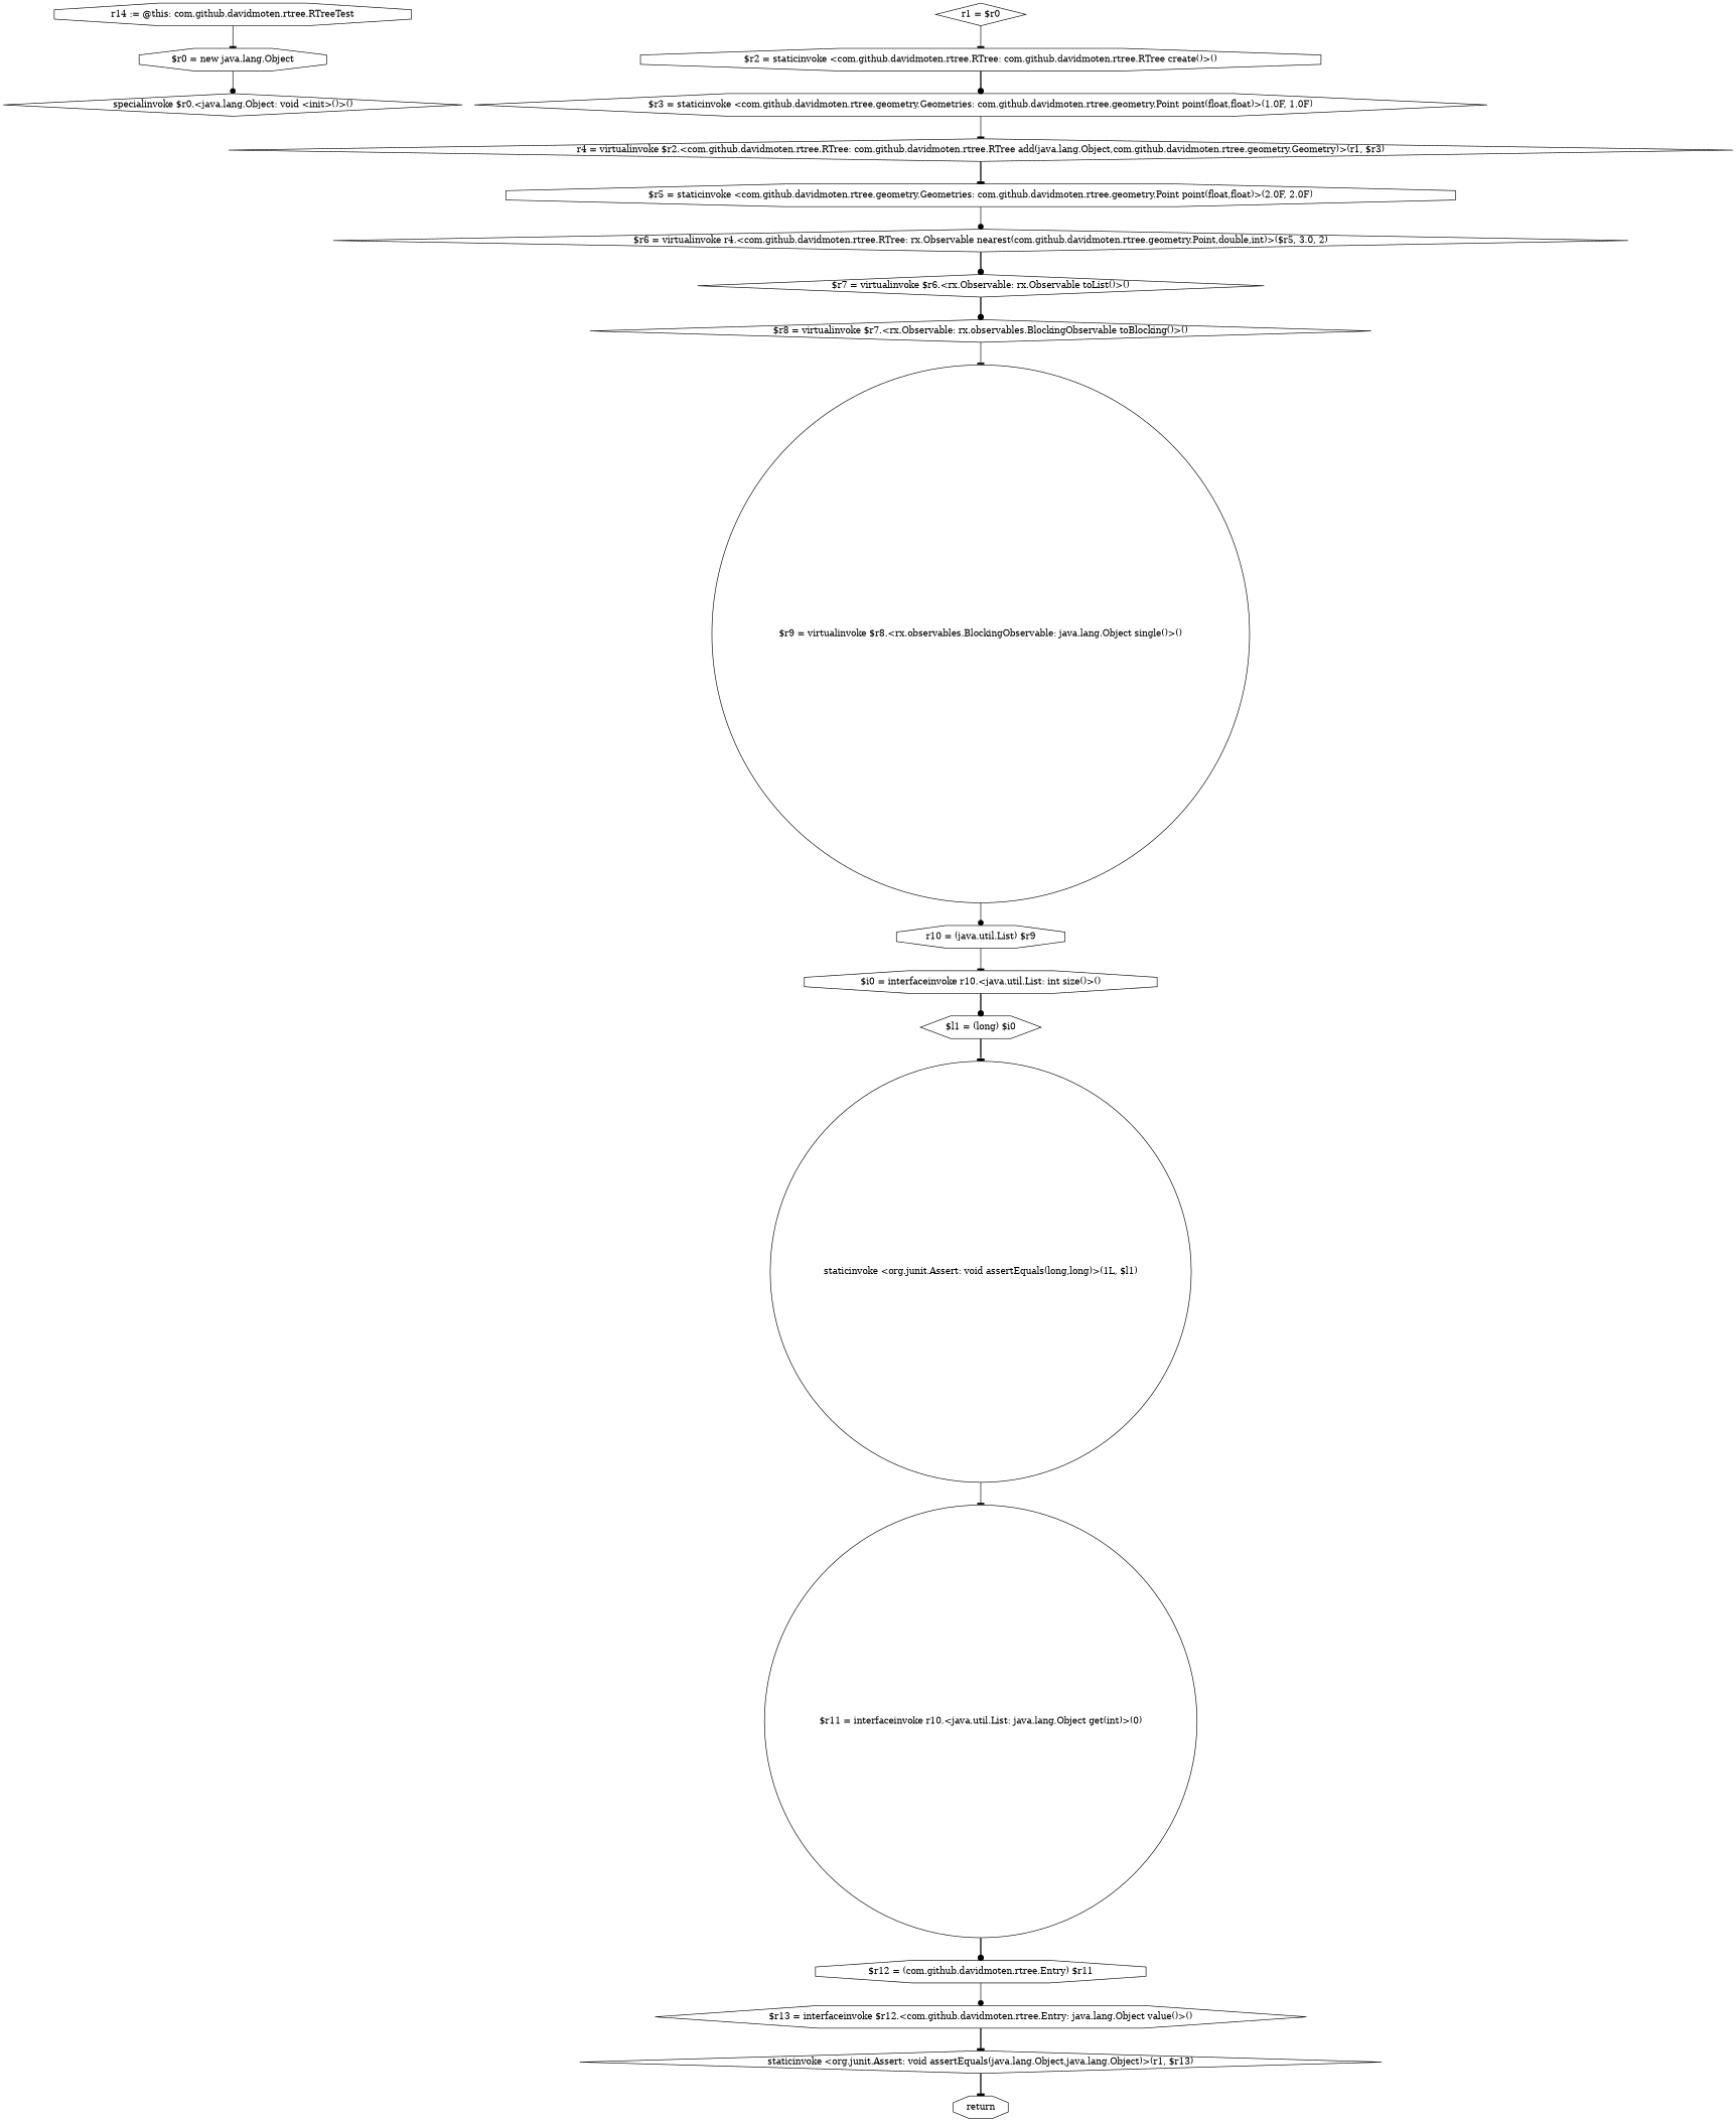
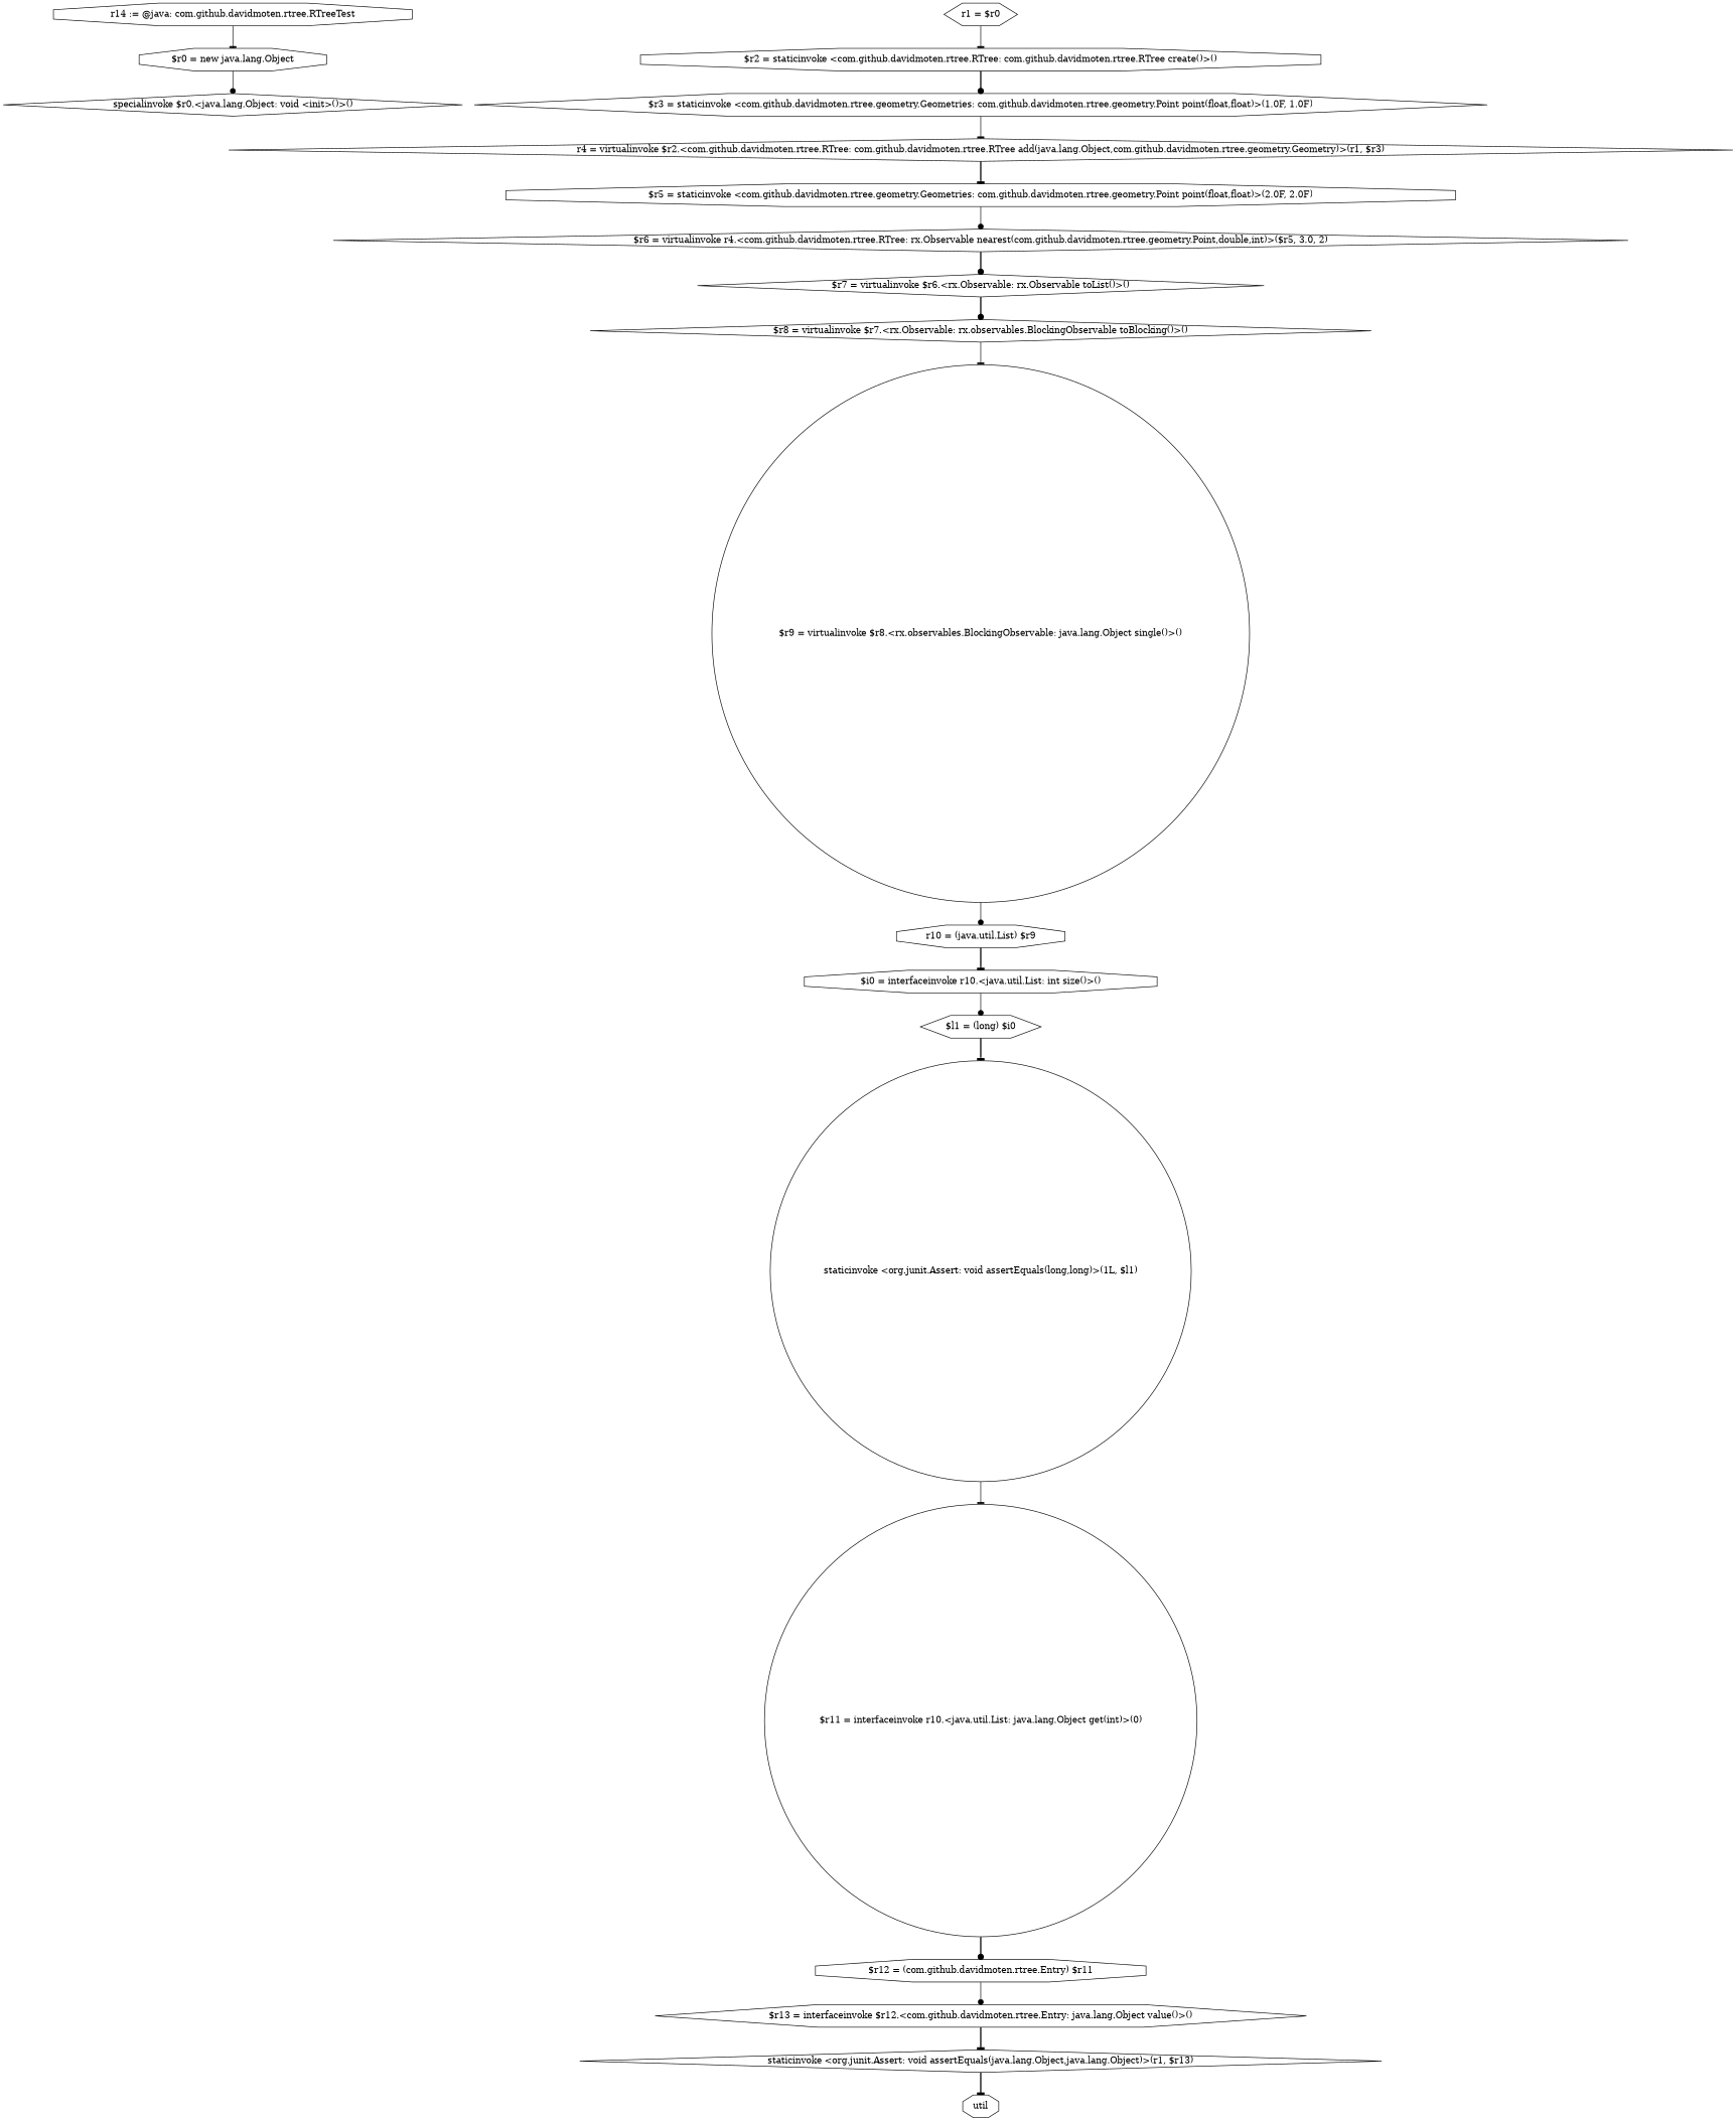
  digraph {
    node [shape=octagon]
    edge [arrowhead=tee style=bold]
-   "r14 := @this: com.github.davidmoten.rtree.RTreeTest"
+   "r14 := @this: com.github.davidmoten.rtree.RTreeTest" [label="r14 := @java: com.github.davidmoten.rtree.RTreeTest"]
    "$r0 = new java.lang.Object"
    "specialinvoke $r0.<java.lang.Object: void <init>()>()" [shape=diamond]
-   "r1 = $r0" [shape=diamond]
+   "r1 = $r0" [shape=hexagon]
    "$r2 = staticinvoke <com.github.davidmoten.rtree.RTree: com.github.davidmoten.rtree.RTree create()>()"
    "$r3 = staticinvoke <com.github.davidmoten.rtree.geometry.Geometries: com.github.davidmoten.rtree.geometry.Point point(float,float)>(1.0F, 1.0F)" [shape=hexagon]
    "r4 = virtualinvoke $r2.<com.github.davidmoten.rtree.RTree: com.github.davidmoten.rtree.RTree add(java.lang.Object,com.github.davidmoten.rtree.geometry.Geometry)>(r1, $r3)" [shape=diamond]
    "$r5 = staticinvoke <com.github.davidmoten.rtree.geometry.Geometries: com.github.davidmoten.rtree.geometry.Point point(float,float)>(2.0F, 2.0F)"
    "$r6 = virtualinvoke r4.<com.github.davidmoten.rtree.RTree: rx.Observable nearest(com.github.davidmoten.rtree.geometry.Point,double,int)>($r5, 3.0, 2)" [shape=diamond]
    "$r7 = virtualinvoke $r6.<rx.Observable: rx.Observable toList()>()" [shape=diamond]
    "$r8 = virtualinvoke $r7.<rx.Observable: rx.observables.BlockingObservable toBlocking()>()" [shape=diamond]
    "$r9 = virtualinvoke $r8.<rx.observables.BlockingObservable: java.lang.Object single()>()" [shape=circle]
    "r10 = (java.util.List) $r9"
    "$i0 = interfaceinvoke r10.<java.util.List: int size()>()"
    "$l1 = (long) $i0" [shape=hexagon]
    "staticinvoke <org.junit.Assert: void assertEquals(long,long)>(1L, $l1)" [shape=circle]
    "$r11 = interfaceinvoke r10.<java.util.List: java.lang.Object get(int)>(0)" [shape=circle]
    "$r12 = (com.github.davidmoten.rtree.Entry) $r11"
    "$r13 = interfaceinvoke $r12.<com.github.davidmoten.rtree.Entry: java.lang.Object value()>()" [shape=hexagon]
    "staticinvoke <org.junit.Assert: void assertEquals(java.lang.Object,java.lang.Object)>(r1, $r13)" [shape=diamond]
-   return
+   return [label=util]
    "r14 := @this: com.github.davidmoten.rtree.RTreeTest" -> "$r0 = new java.lang.Object" [style=solid]
    "$r0 = new java.lang.Object" -> "specialinvoke $r0.<java.lang.Object: void <init>()>()" [arrowhead=dot style=solid]
    "r1 = $r0" -> "$r2 = staticinvoke <com.github.davidmoten.rtree.RTree: com.github.davidmoten.rtree.RTree create()>()" [style=solid]
    "$r2 = staticinvoke <com.github.davidmoten.rtree.RTree: com.github.davidmoten.rtree.RTree create()>()" -> "$r3 = staticinvoke <com.github.davidmoten.rtree.geometry.Geometries: com.github.davidmoten.rtree.geometry.Point point(float,float)>(1.0F, 1.0F)" [arrowhead=dot]
    "$r3 = staticinvoke <com.github.davidmoten.rtree.geometry.Geometries: com.github.davidmoten.rtree.geometry.Point point(float,float)>(1.0F, 1.0F)" -> "r4 = virtualinvoke $r2.<com.github.davidmoten.rtree.RTree: com.github.davidmoten.rtree.RTree add(java.lang.Object,com.github.davidmoten.rtree.geometry.Geometry)>(r1, $r3)" [style=solid]
    "r4 = virtualinvoke $r2.<com.github.davidmoten.rtree.RTree: com.github.davidmoten.rtree.RTree add(java.lang.Object,com.github.davidmoten.rtree.geometry.Geometry)>(r1, $r3)" -> "$r5 = staticinvoke <com.github.davidmoten.rtree.geometry.Geometries: com.github.davidmoten.rtree.geometry.Point point(float,float)>(2.0F, 2.0F)"
    "$r5 = staticinvoke <com.github.davidmoten.rtree.geometry.Geometries: com.github.davidmoten.rtree.geometry.Point point(float,float)>(2.0F, 2.0F)" -> "$r6 = virtualinvoke r4.<com.github.davidmoten.rtree.RTree: rx.Observable nearest(com.github.davidmoten.rtree.geometry.Point,double,int)>($r5, 3.0, 2)" [arrowhead=dot style=solid]
    "$r6 = virtualinvoke r4.<com.github.davidmoten.rtree.RTree: rx.Observable nearest(com.github.davidmoten.rtree.geometry.Point,double,int)>($r5, 3.0, 2)" -> "$r7 = virtualinvoke $r6.<rx.Observable: rx.Observable toList()>()" [arrowhead=dot]
    "$r7 = virtualinvoke $r6.<rx.Observable: rx.Observable toList()>()" -> "$r8 = virtualinvoke $r7.<rx.Observable: rx.observables.BlockingObservable toBlocking()>()" [arrowhead=dot]
    "$r8 = virtualinvoke $r7.<rx.Observable: rx.observables.BlockingObservable toBlocking()>()" -> "$r9 = virtualinvoke $r8.<rx.observables.BlockingObservable: java.lang.Object single()>()" [style=solid]
    "$r9 = virtualinvoke $r8.<rx.observables.BlockingObservable: java.lang.Object single()>()" -> "r10 = (java.util.List) $r9" [arrowhead=dot style=solid]
-   "r10 = (java.util.List) $r9" -> "$i0 = interfaceinvoke r10.<java.util.List: int size()>()" [style=solid]
-   "$i0 = interfaceinvoke r10.<java.util.List: int size()>()" -> "$l1 = (long) $i0" [arrowhead=dot]
+   "r10 = (java.util.List) $r9" -> "$i0 = interfaceinvoke r10.<java.util.List: int size()>()"
+   "$i0 = interfaceinvoke r10.<java.util.List: int size()>()" -> "$l1 = (long) $i0" [arrowhead=dot style=solid]
    "$l1 = (long) $i0" -> "staticinvoke <org.junit.Assert: void assertEquals(long,long)>(1L, $l1)"
    "staticinvoke <org.junit.Assert: void assertEquals(long,long)>(1L, $l1)" -> "$r11 = interfaceinvoke r10.<java.util.List: java.lang.Object get(int)>(0)" [style=solid]
    "$r11 = interfaceinvoke r10.<java.util.List: java.lang.Object get(int)>(0)" -> "$r12 = (com.github.davidmoten.rtree.Entry) $r11" [arrowhead=dot]
    "$r12 = (com.github.davidmoten.rtree.Entry) $r11" -> "$r13 = interfaceinvoke $r12.<com.github.davidmoten.rtree.Entry: java.lang.Object value()>()" [arrowhead=dot style=solid]
    "$r13 = interfaceinvoke $r12.<com.github.davidmoten.rtree.Entry: java.lang.Object value()>()" -> "staticinvoke <org.junit.Assert: void assertEquals(java.lang.Object,java.lang.Object)>(r1, $r13)"
    "staticinvoke <org.junit.Assert: void assertEquals(java.lang.Object,java.lang.Object)>(r1, $r13)" -> return
  }
